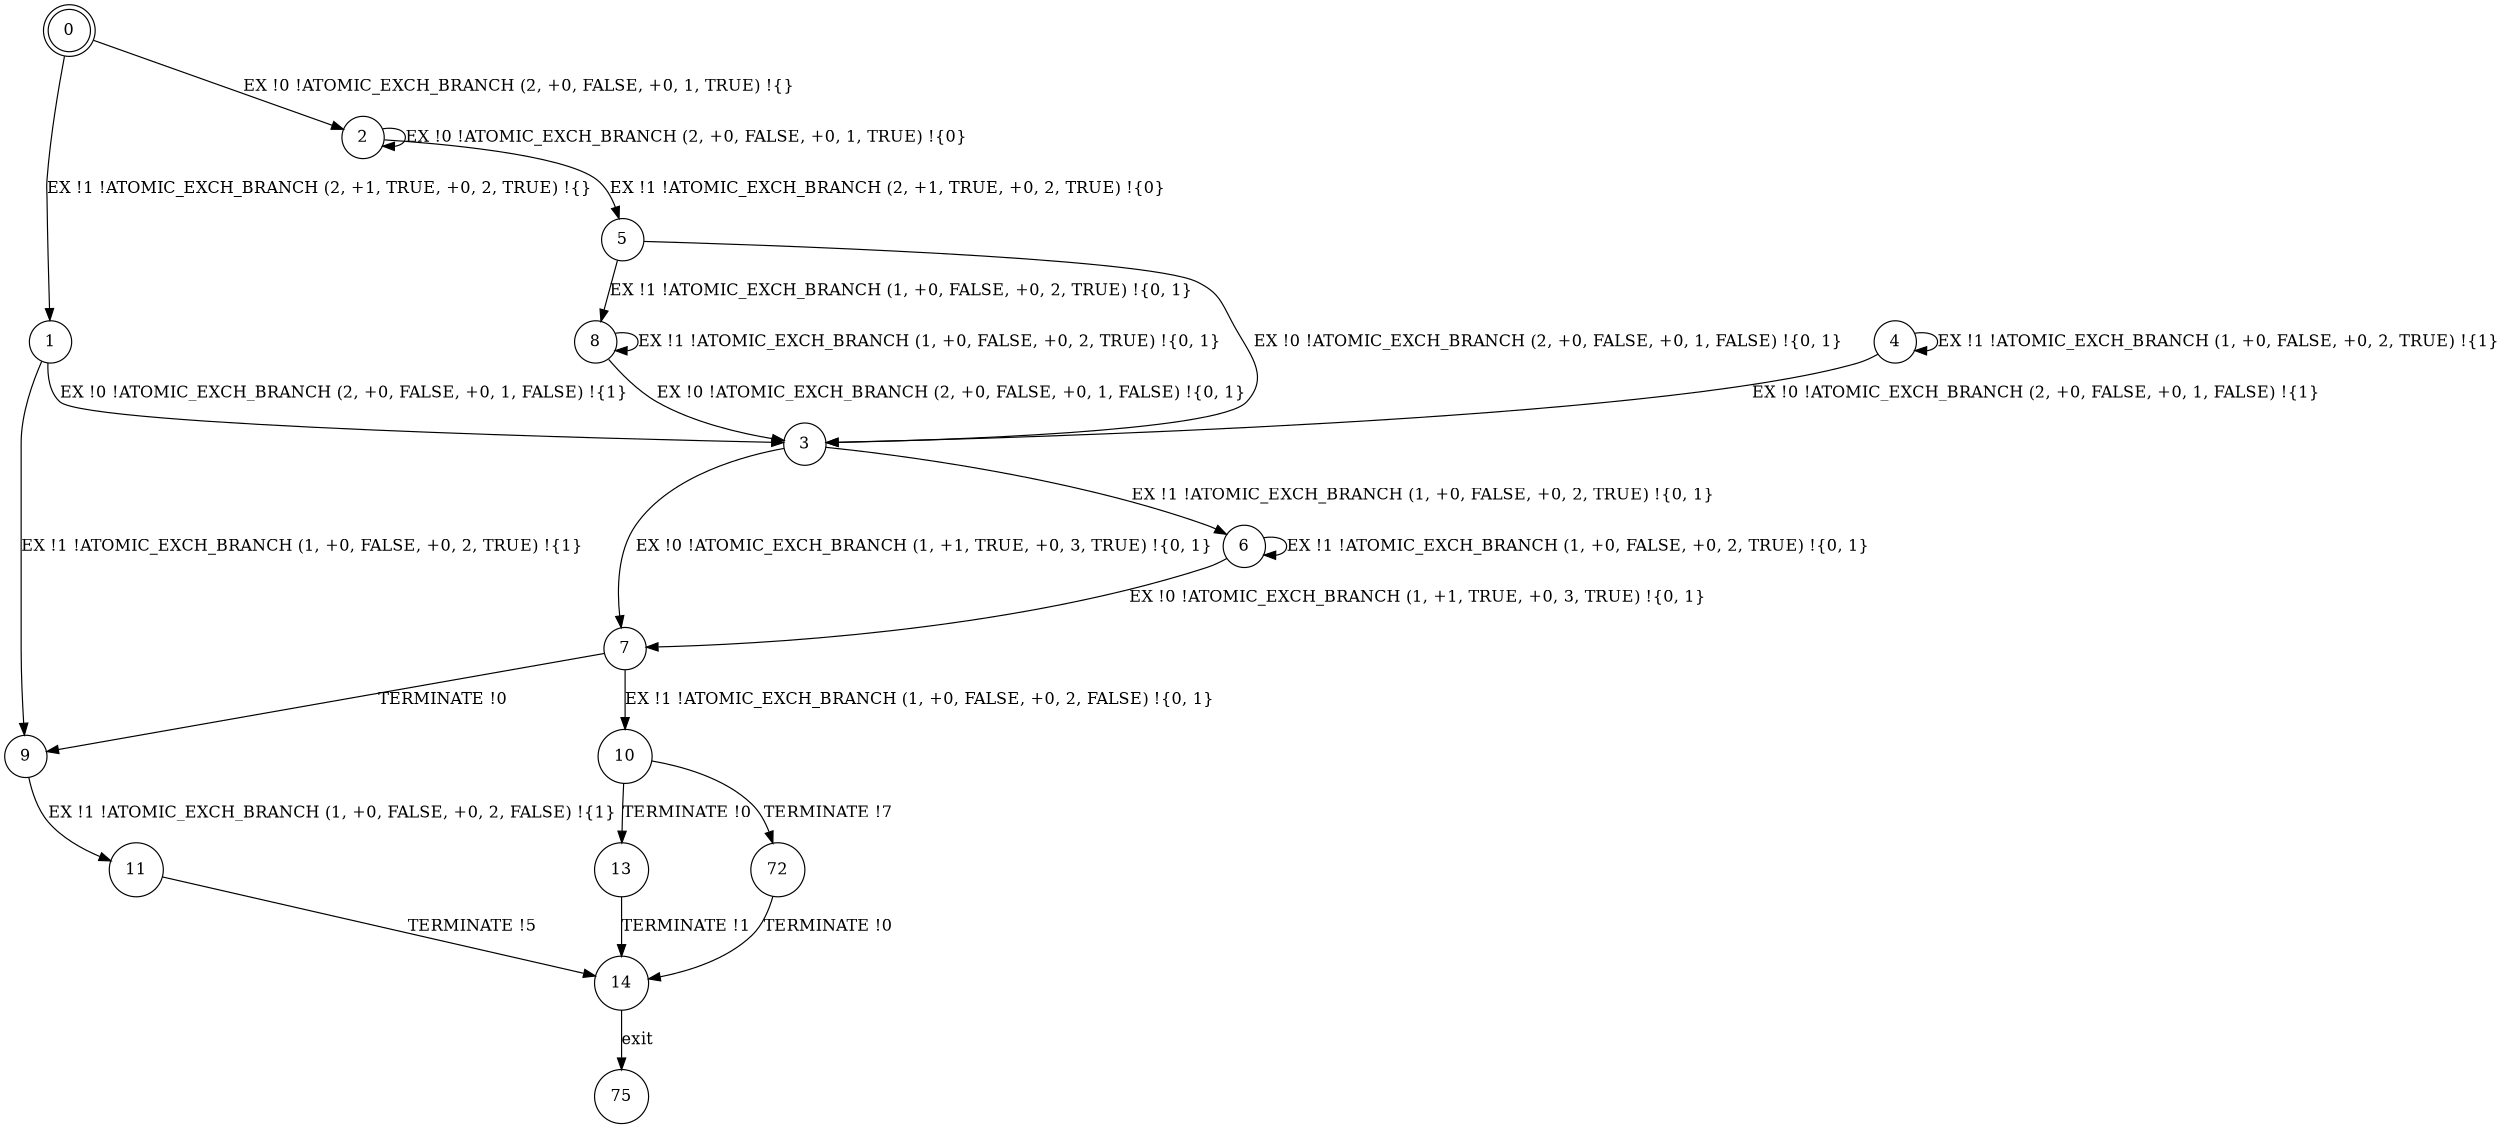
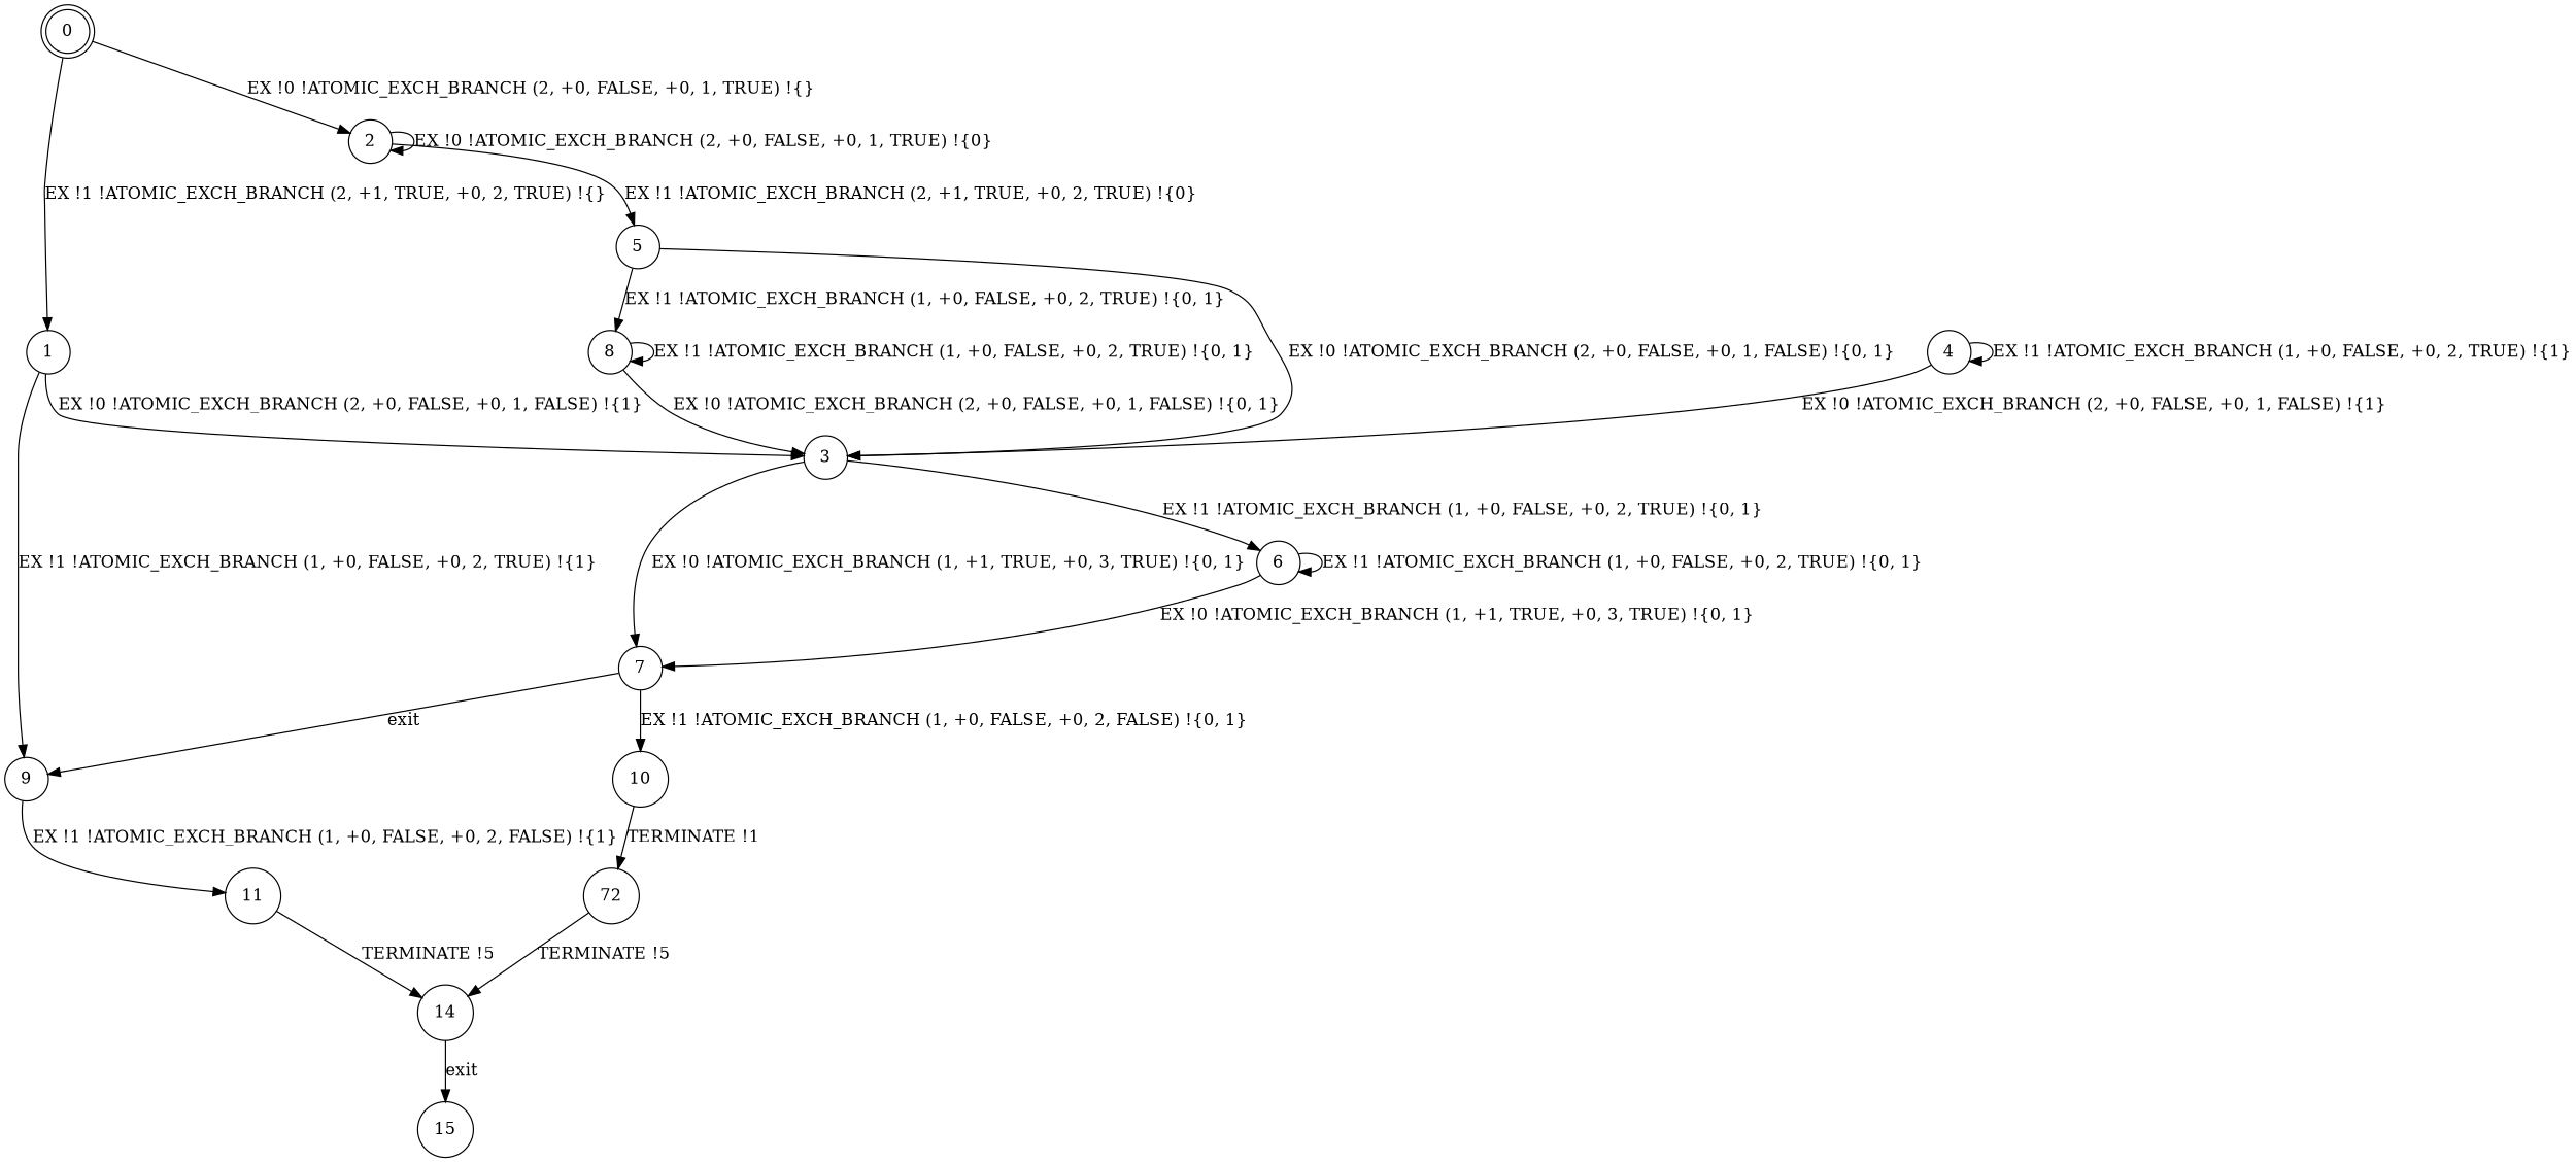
  digraph {
    node [shape=circle]
    0 [peripheries=2]
    1
    2
    3
    9
    5
    6
    7
    4
    8
    10
    11
    n13 [label=72]
-   13
    14
-   15 [label=75]
+   15
    0 -> 1 [label="EX !1 !ATOMIC_EXCH_BRANCH (2, +1, TRUE, +0, 2, TRUE) !{}"]
    0 -> 2 [label="EX !0 !ATOMIC_EXCH_BRANCH (2, +0, FALSE, +0, 1, TRUE) !{}"]
    1 -> 3 [label="EX !0 !ATOMIC_EXCH_BRANCH (2, +0, FALSE, +0, 1, FALSE) !{1}"]
    1 -> 9 [label="EX !1 !ATOMIC_EXCH_BRANCH (1, +0, FALSE, +0, 2, TRUE) !{1}"]
    2 -> 2 [label="EX !0 !ATOMIC_EXCH_BRANCH (2, +0, FALSE, +0, 1, TRUE) !{0}"]
    2 -> 5 [label="EX !1 !ATOMIC_EXCH_BRANCH (2, +1, TRUE, +0, 2, TRUE) !{0}"]
    3 -> 6 [label="EX !1 !ATOMIC_EXCH_BRANCH (1, +0, FALSE, +0, 2, TRUE) !{0, 1}"]
    3 -> 7 [label="EX !0 !ATOMIC_EXCH_BRANCH (1, +1, TRUE, +0, 3, TRUE) !{0, 1}"]
    9 -> 11 [label="EX !1 !ATOMIC_EXCH_BRANCH (1, +0, FALSE, +0, 2, FALSE) !{1}"]
    5 -> 3 [label="EX !0 !ATOMIC_EXCH_BRANCH (2, +0, FALSE, +0, 1, FALSE) !{0, 1}"]
    5 -> 8 [label="EX !1 !ATOMIC_EXCH_BRANCH (1, +0, FALSE, +0, 2, TRUE) !{0, 1}"]
    6 -> 6 [label="EX !1 !ATOMIC_EXCH_BRANCH (1, +0, FALSE, +0, 2, TRUE) !{0, 1}"]
    6 -> 7 [label="EX !0 !ATOMIC_EXCH_BRANCH (1, +1, TRUE, +0, 3, TRUE) !{0, 1}"]
-   7 -> 9 [label="TERMINATE !0"]
+   7 -> 9 [label=exit]
    7 -> 10 [label="EX !1 !ATOMIC_EXCH_BRANCH (1, +0, FALSE, +0, 2, FALSE) !{0, 1}"]
    4 -> 3 [label="EX !0 !ATOMIC_EXCH_BRANCH (2, +0, FALSE, +0, 1, FALSE) !{1}"]
    4 -> 4 [label="EX !1 !ATOMIC_EXCH_BRANCH (1, +0, FALSE, +0, 2, TRUE) !{1}"]
    8 -> 3 [label="EX !0 !ATOMIC_EXCH_BRANCH (2, +0, FALSE, +0, 1, FALSE) !{0, 1}"]
    8 -> 8 [label="EX !1 !ATOMIC_EXCH_BRANCH (1, +0, FALSE, +0, 2, TRUE) !{0, 1}"]
-   10 -> n13 [label="TERMINATE !7"]
-   10 -> 13 [label="TERMINATE !0"]
+   10 -> n13 [label="TERMINATE !1"]
    11 -> 14 [label="TERMINATE !5"]
-   n13 -> 14 [label="TERMINATE !0"]
-   13 -> 14 [label="TERMINATE !1"]
+   n13 -> 14 [label="TERMINATE !5"]
    14 -> 15 [label=exit]
  }
